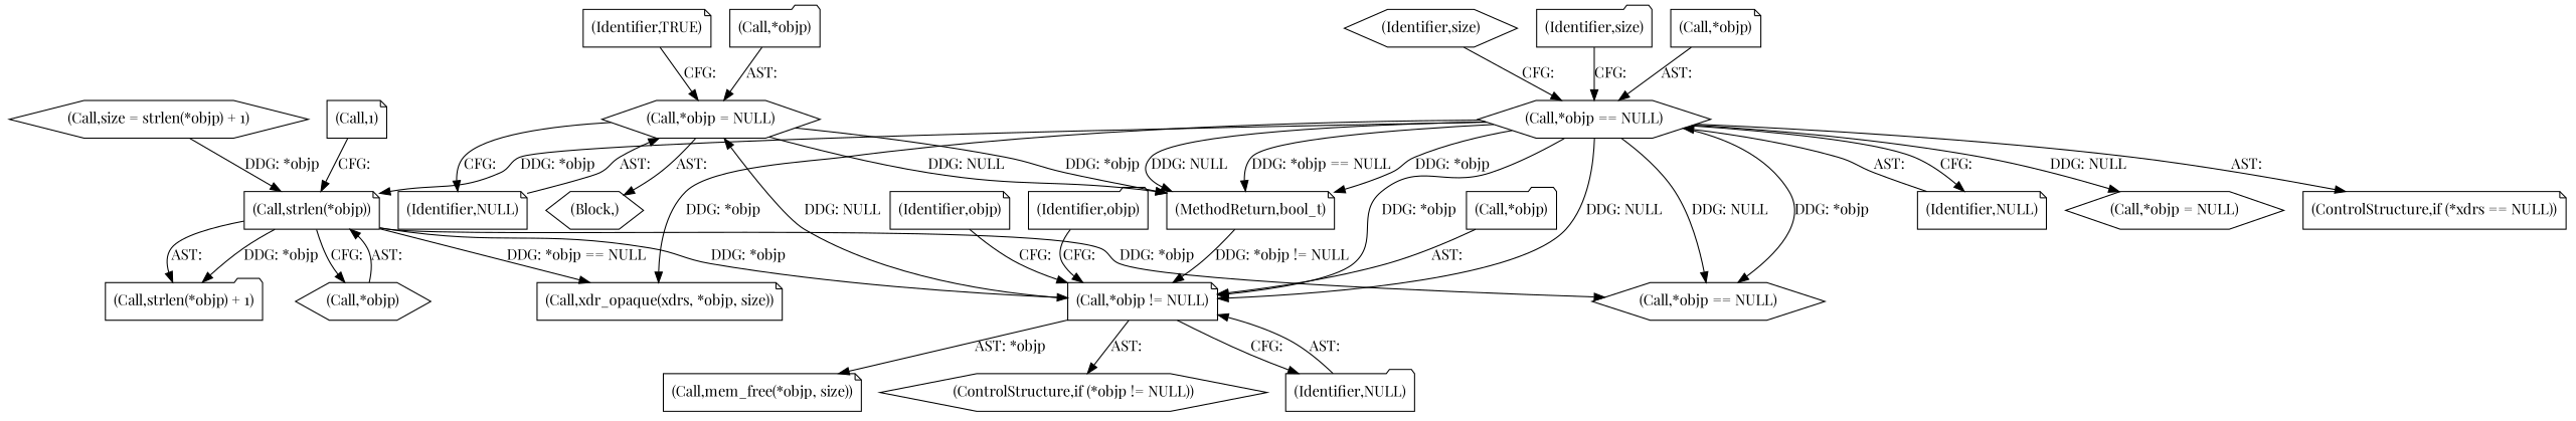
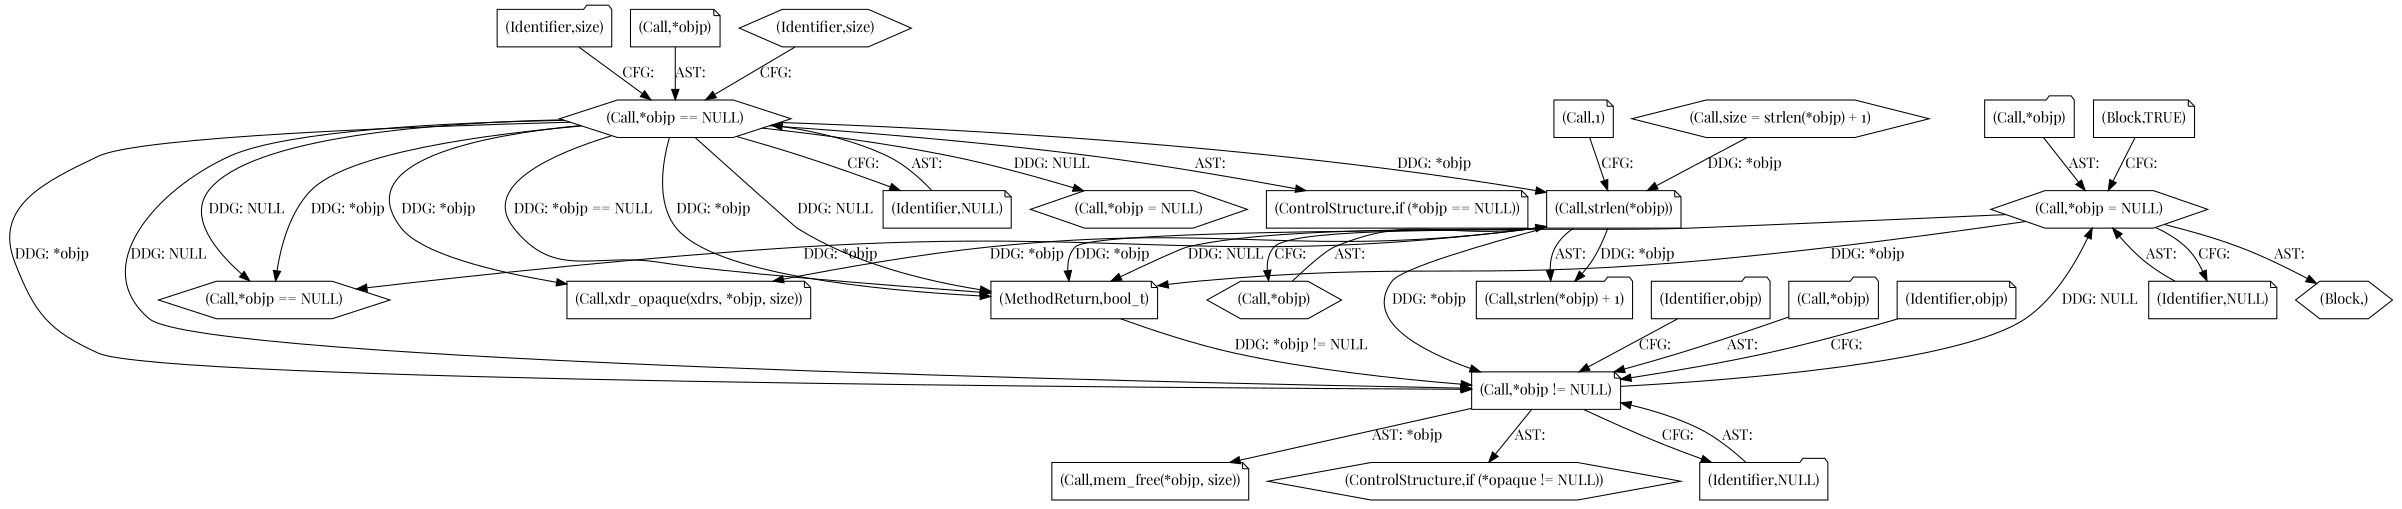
  digraph {
    fontname="Playfair Display"
    node [fontname="Playfair Display" shape=note]
    edge [fontname="Playfair Display"]
    n1 [label="(Call,*objp = NULL)" shape=hexagon]
    n2 [label="(Block,)" shape=hexagon]
    n3 [label="(Identifier,NULL)"]
    n4 [label="(MethodReturn,bool_t)"]
    n5 [label="(Call,*objp != NULL)"]
    n6 [label="(Call,mem_free(*objp, size))"]
-   n7 [label="(ControlStructure,if (*objp != NULL))" shape=hexagon]
+   n7 [label="(ControlStructure,if (*opaque != NULL))" shape=hexagon]
    n8 [label="(Identifier,NULL)" shape=folder]
    n9 [label="(Call,strlen(*objp))"]
    n10 [label="(Call,strlen(*objp) + 1)" shape=folder]
    n11 [label="(Call,xdr_opaque(xdrs, *objp, size))"]
    n12 [label="(Call,*objp == NULL)" shape=hexagon]
    n13 [label="(Call,*objp)" shape=hexagon]
    n14 [label="(Call,size = strlen(*objp) + 1)" shape=hexagon]
    n15 [label="(Call,*objp == NULL)" shape=hexagon]
    n16 [label="(Identifier,NULL)"]
    n17 [label="(Call,*objp = NULL)" shape=hexagon]
-   n18 [label="(ControlStructure,if (*xdrs == NULL))"]
+   n18 [label="(ControlStructure,if (*objp == NULL))"]
    n19 [label="(Identifier,objp)" shape=folder]
    n20 [label="(Call,1)"]
    n21 [label="(Identifier,size)" shape=folder]
    n22 [label="(Call,*objp)"]
    n23 [label="(Identifier,size)" shape=hexagon]
    n24 [label="(Call,*objp)" shape=folder]
    n25 [label="(Identifier,objp)"]
-   n26 [label="(Identifier,TRUE)"]
+   n26 [label="(Block,TRUE)"]
    n27 [label="(Call,*objp)" shape=folder]
    n1 -> n2 [label="AST: "]
    n1 -> n3 [label="CFG: "]
    n1 -> n4 [label="DDG: NULL"]
    n1 -> n4 [label="DDG: *objp"]
    n3 -> n1 [label="AST: "]
    n4 -> n5 [label="DDG: *objp != NULL"]
    n5 -> n1 [label="DDG: NULL"]
    n5 -> n6 [label="AST: *objp"]
    n5 -> n7 [label="AST: "]
    n5 -> n8 [label="CFG: "]
    n8 -> n5 [label="AST: "]
+   n9 -> n4 [label="DDG: *objp"]
    n9 -> n5 [label="DDG: *objp"]
    n9 -> n10 [label="AST: "]
    n9 -> n10 [label="DDG: *objp"]
-   n9 -> n11 [label="DDG: *objp == NULL"]
+   n9 -> n11 [label="DDG: *objp"]
    n9 -> n12 [label="DDG: *objp"]
    n9 -> n13 [label="CFG: "]
    n13 -> n9 [label="AST: "]
    n14 -> n9 [label="DDG: *objp"]
    n15 -> n4 [label="DDG: NULL"]
    n15 -> n4 [label="DDG: *objp == NULL"]
    n15 -> n4 [label="DDG: *objp"]
    n15 -> n5 [label="DDG: *objp"]
    n15 -> n5 [label="DDG: NULL"]
    n15 -> n9 [label="DDG: *objp"]
    n15 -> n11 [label="DDG: *objp"]
    n15 -> n12 [label="DDG: *objp"]
    n15 -> n12 [label="DDG: NULL"]
    n15 -> n16 [label="CFG: "]
    n15 -> n17 [label="DDG: NULL"]
    n15 -> n18 [label="AST: "]
    n16 -> n15 [label="AST: "]
    n19 -> n5 [label="CFG: "]
    n20 -> n9 [label="CFG: "]
    n21 -> n15 [label="CFG: "]
    n22 -> n15 [label="AST: "]
    n23 -> n15 [label="CFG: "]
    n24 -> n5 [label="AST: "]
    n25 -> n5 [label="CFG: "]
    n26 -> n1 [label="CFG: "]
    n27 -> n1 [label="AST: "]
  }
